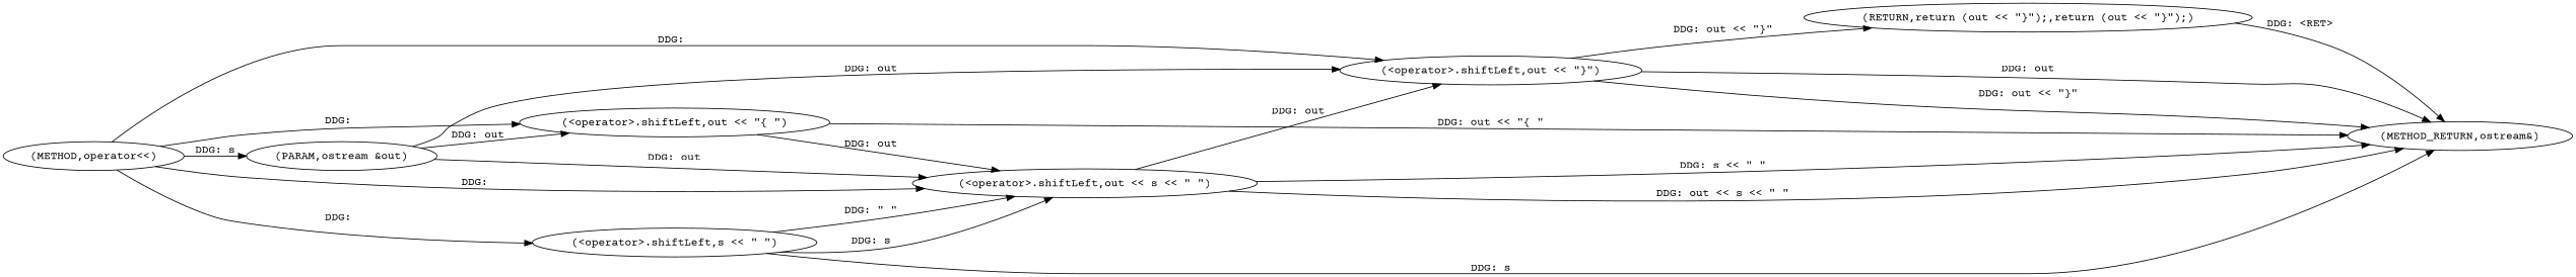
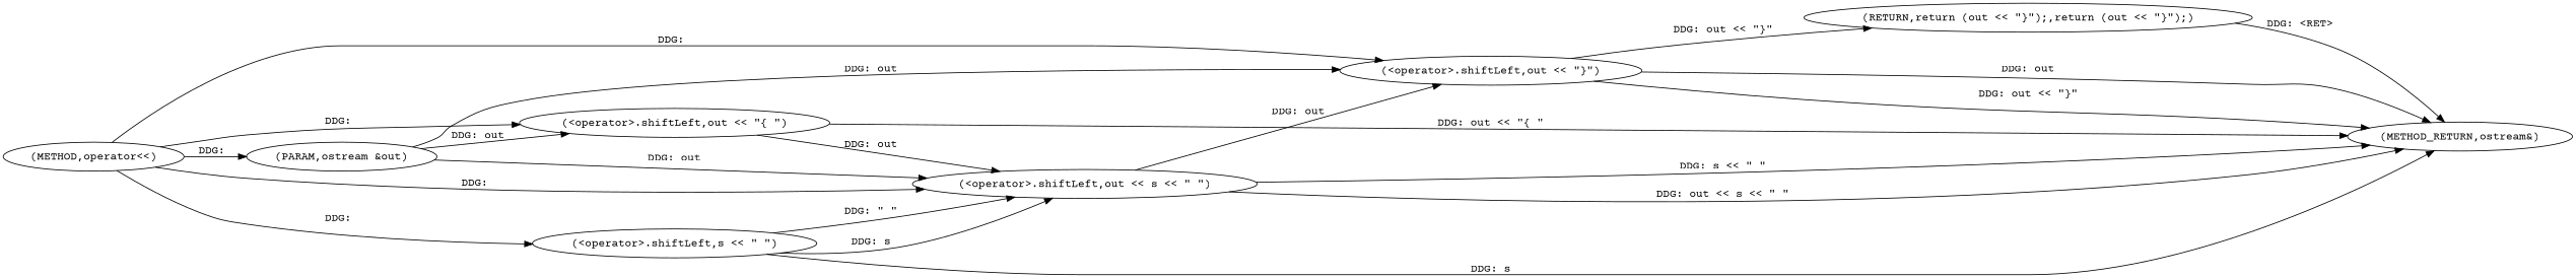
  digraph {
    fontname="Courier Prime"
    rankdir=LR
    node [fontname="Courier Prime"]
    edge [fontname="Courier Prime"]
    n1 [label="(METHOD,operator<<)"]
    n2 [label="(PARAM,ostream &out)"]
    n3 [label="(<operator>.shiftLeft,out << \"{ \")"]
    n4 [label="(<operator>.shiftLeft,out << s << \" \")"]
    n5 [label="(<operator>.shiftLeft,out << \"}\")"]
    n6 [label="(<operator>.shiftLeft,s << \" \")"]
    n7 [label="(METHOD_RETURN,ostream&)"]
    n8 [label="(RETURN,return (out << \"}\");,return (out << \"}\");)"]
-   n1 -> n2 [label="DDG: s"]
+   n1 -> n2 [label="DDG: "]
    n1 -> n3 [label="DDG: "]
    n1 -> n4 [label="DDG: "]
    n1 -> n5 [label="DDG: "]
    n1 -> n6 [label="DDG: "]
    n2 -> n3 [label="DDG: out"]
    n2 -> n4 [label="DDG: out"]
    n2 -> n5 [label="DDG: out"]
    n3 -> n4 [label="DDG: out"]
    n3 -> n7 [label="DDG: out << \"{ \""]
    n4 -> n5 [label="DDG: out"]
    n4 -> n7 [label="DDG: s << \" \""]
    n4 -> n7 [label="DDG: out << s << \" \""]
    n5 -> n7 [label="DDG: out"]
    n5 -> n7 [label="DDG: out << \"}\""]
    n5 -> n8 [label="DDG: out << \"}\""]
    n6 -> n4 [label="DDG: s"]
    n6 -> n4 [label="DDG: \" \""]
    n6 -> n7 [label="DDG: s"]
    n8 -> n7 [label="DDG: <RET>"]
  }
